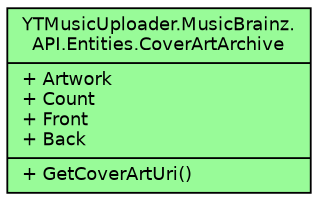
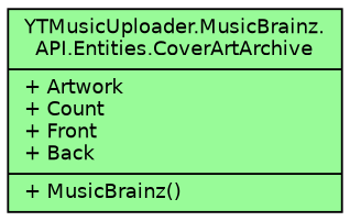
  digraph {
-   n1 [color=black fillcolor=palegreen fontcolor=black fontname=Helvetica fontsize=10 height=0.2 label="{YTMusicUploader.MusicBrainz.\lAPI.Entities.CoverArtArchive\n|+ Artwork\l+ Count\l+ Front\l+ Back\l|+ GetCoverArtUri()\l}" shape=record style=filled width=0.4]
+   n1 [color=black fillcolor=palegreen fontcolor=black fontname=Helvetica fontsize=10 height=0.2 label="{YTMusicUploader.MusicBrainz.\lAPI.Entities.CoverArtArchive\n|+ Artwork\l+ Count\l+ Front\l+ Back\l|+ MusicBrainz()\l}" shape=record style=filled width=0.4]
  }
